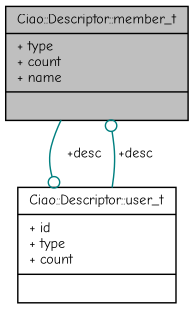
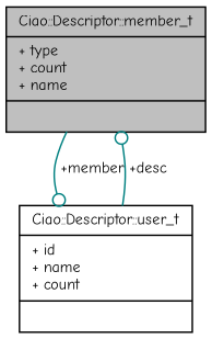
  digraph {
    fontname="Comic Neue"
    node [color=black fontname="Comic Neue" fontsize=10 shape=record style=filled]
    edge [arrowhead=odot color=teal fontname="Comic Neue" fontsize=10 labelfontname=Helvetica labelfontsize=10 style=solid]
    n1 [fillcolor=grey75 fontcolor=black height=0.2 label="{Ciao::Descriptor::member_t\n|+ type\l+ count\l+ name\l|}" width=0.4]
-   n2 [fillcolor=white height=0.2 label="{Ciao::Descriptor::user_t\n|+ id\l+ type\l+ count\l|}" width=0.4]
-   n1 -> n2 [label=" +desc"]
+   n2 [fillcolor=white height=0.2 label="{Ciao::Descriptor::user_t\n|+ id\l+ name\l+ count\l|}" width=0.4]
+   n1 -> n2 [label=" +member"]
    n2 -> n1 [label=" +desc"]
  }
